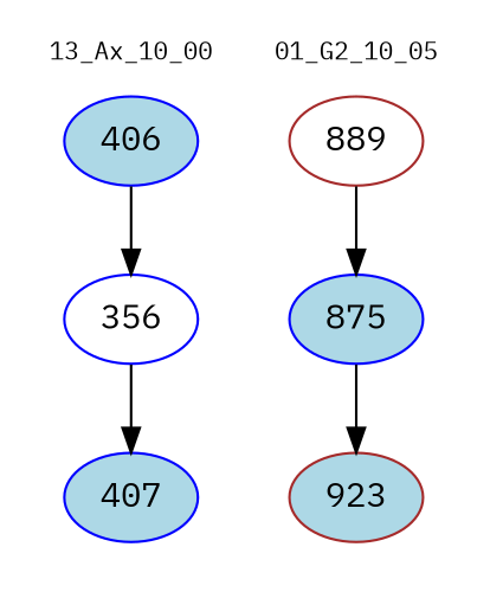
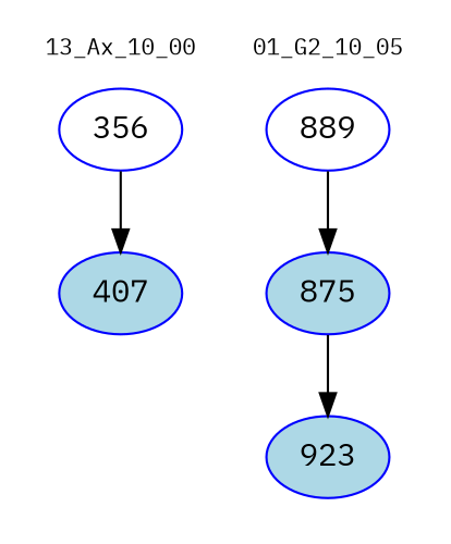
  digraph {
    fontname="IBM Plex Mono"
    node [color=blue fillcolor=lightblue fontname="IBM Plex Mono" style=filled]
    edge [color=black fontname="IBM Plex Mono"]
-   n1 [label=406]
    n2 [fillcolor=white label=356]
    n3 [label=407]
-   n4 [color=brown fillcolor=white label=889]
+   n4 [fillcolor=white label=889]
    n5 [label=875]
-   n6 [color=brown label=923]
+   n6 [label=923]
    subgraph cluster_1 {
      color=white
      fontsize=10
      label="13_Ax_10_00"
-     n1
      n2
      n3
    }
    subgraph cluster_2 {
      color=white
      fontsize=10
      label="01_G2_10_05"
      n4
      n5
      n6
    }
-   n1 -> n2
    n2 -> n3
    n4 -> n5
    n5 -> n6
  }
